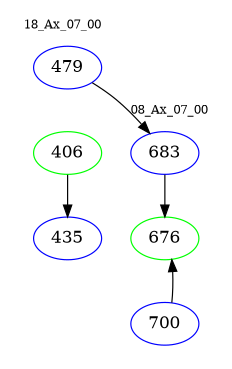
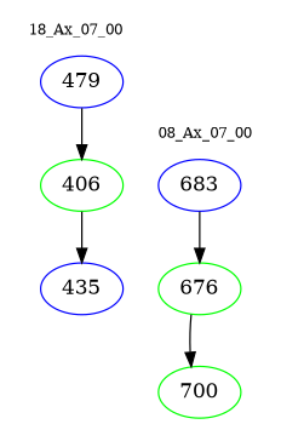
  digraph {
    node [color=blue]
    edge [color=black]
    n1 [label=479]
    n2 [color=green label=406]
    n3 [label=435]
    n4 [label=683]
    n5 [color=green label=676]
-   n6 [label=700]
+   n6 [color=green label=700]
    subgraph cluster_1 {
      color=white
      fontsize=10
      label="18_Ax_07_00"
      n1
      n2
      n3
    }
    subgraph cluster_2 {
      color=white
      fontsize=10
      label="08_Ax_07_00"
      n4
      n5
      n6
    }
-   n1 -> n4
+   n1 -> n2
    n2 -> n3
    n4 -> n5
-   n6 -> n5
+   n5 -> n6
  }
